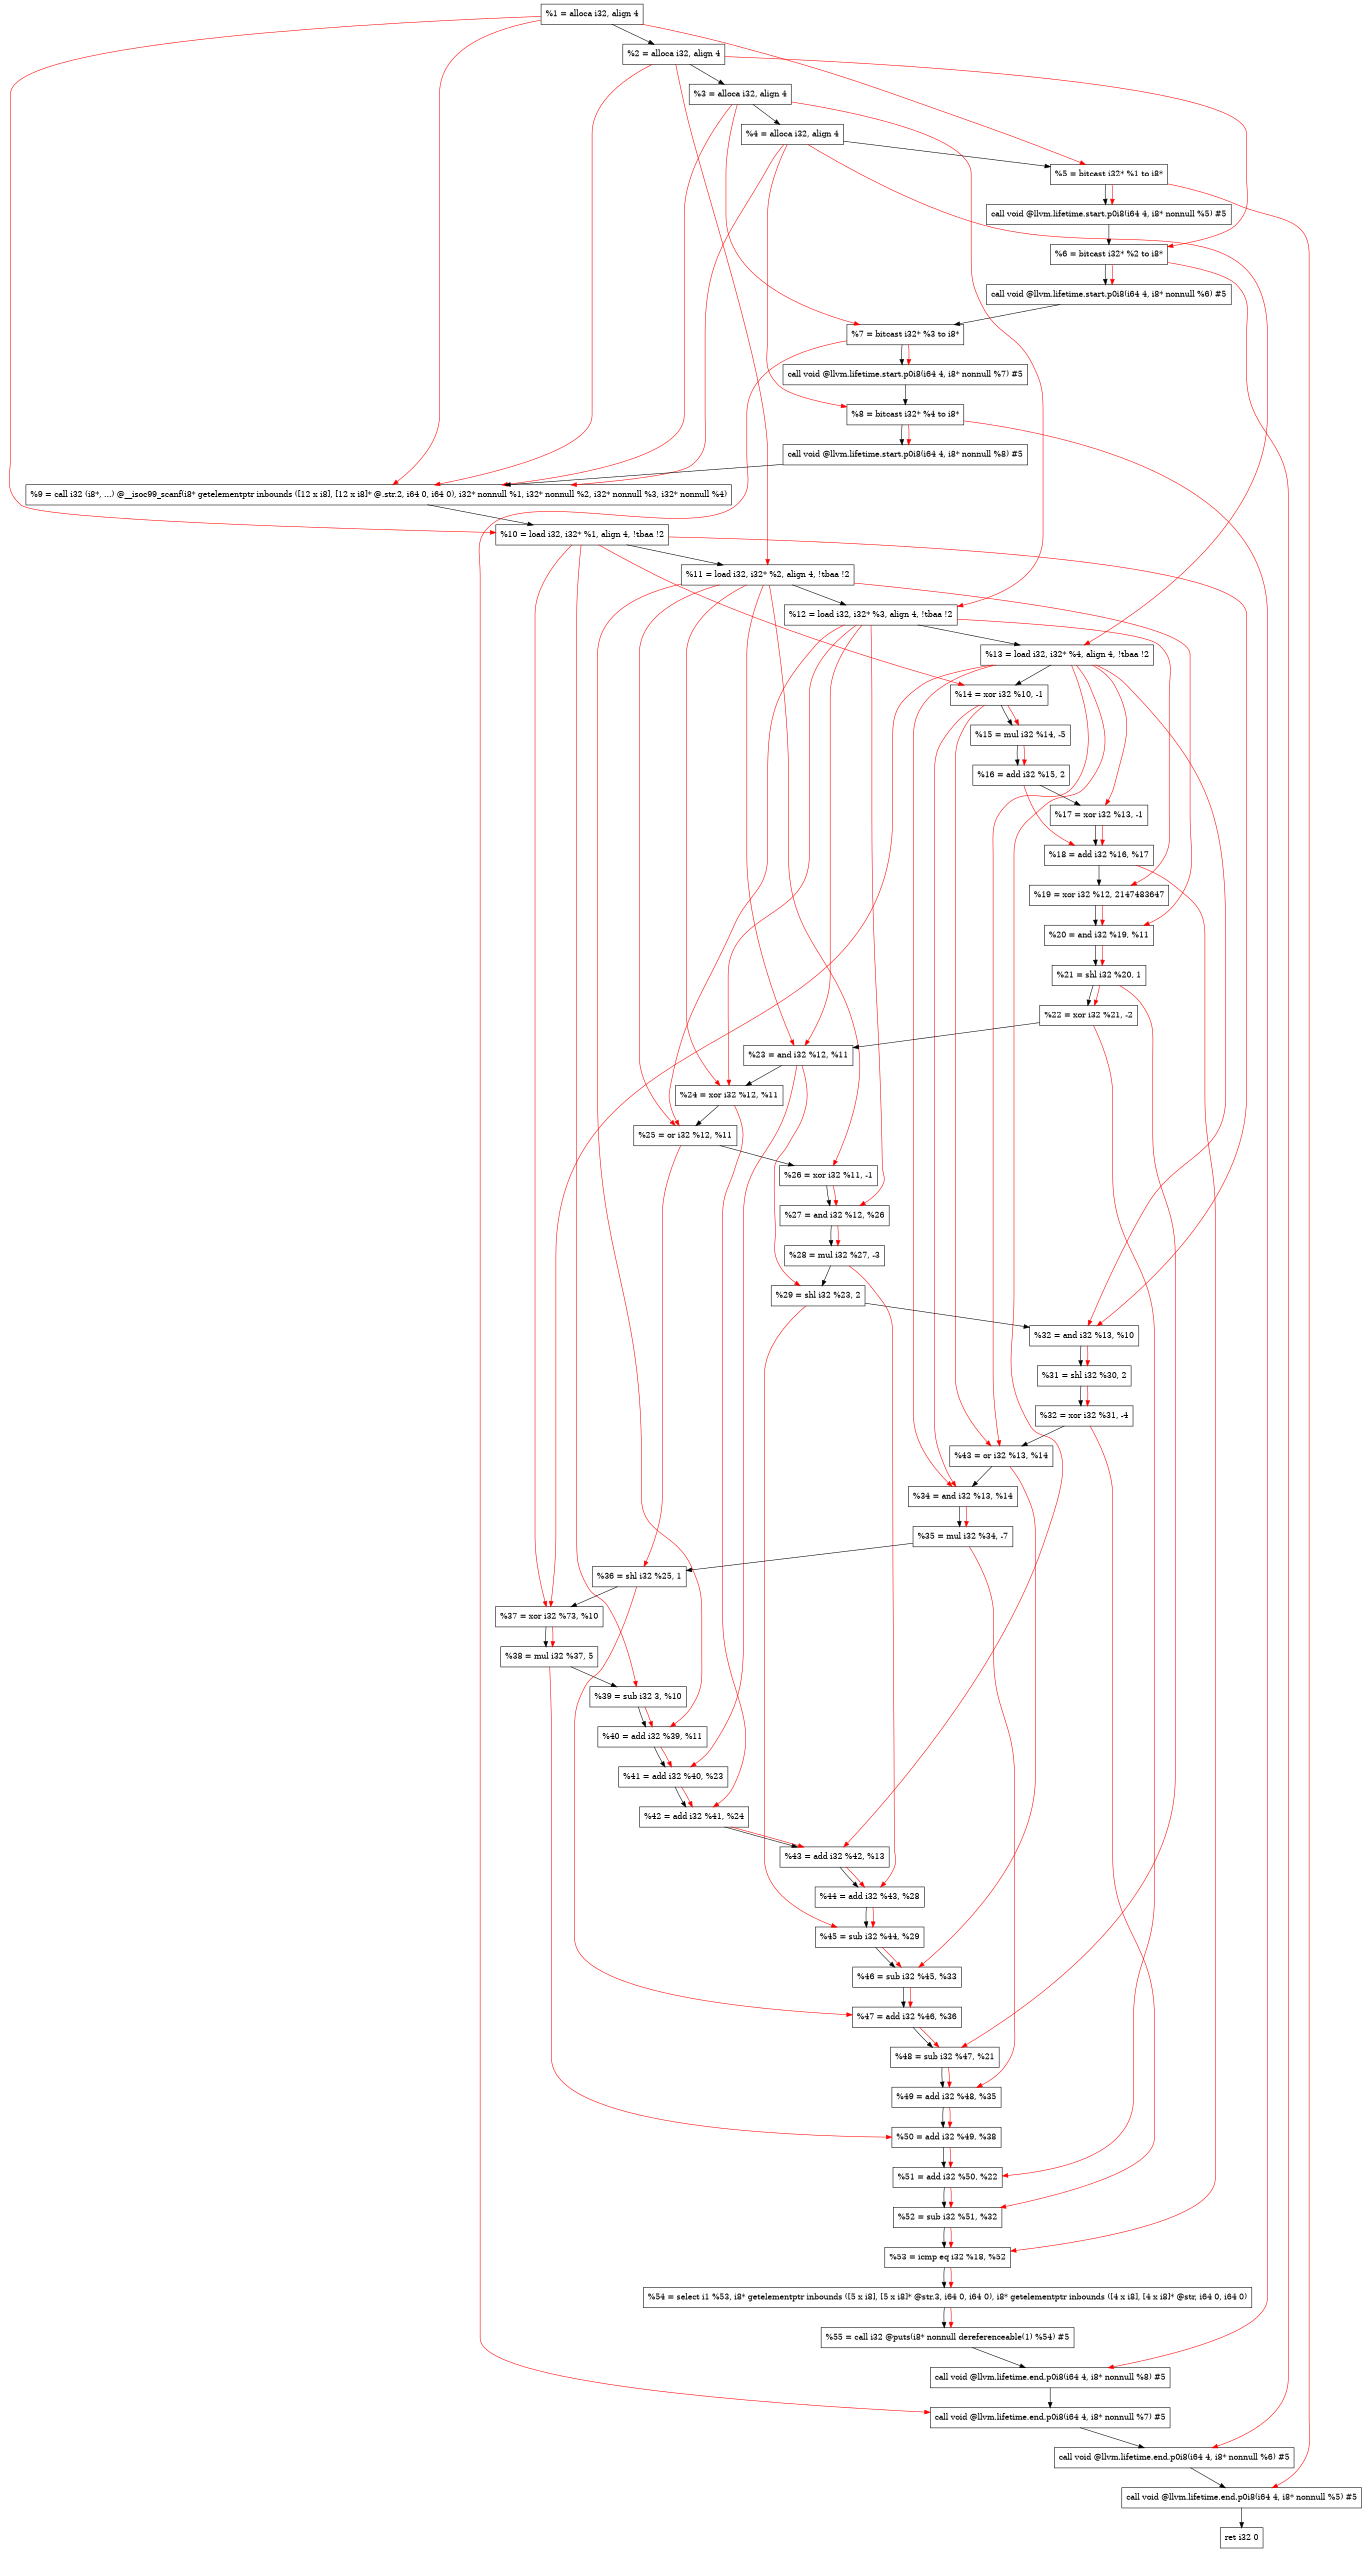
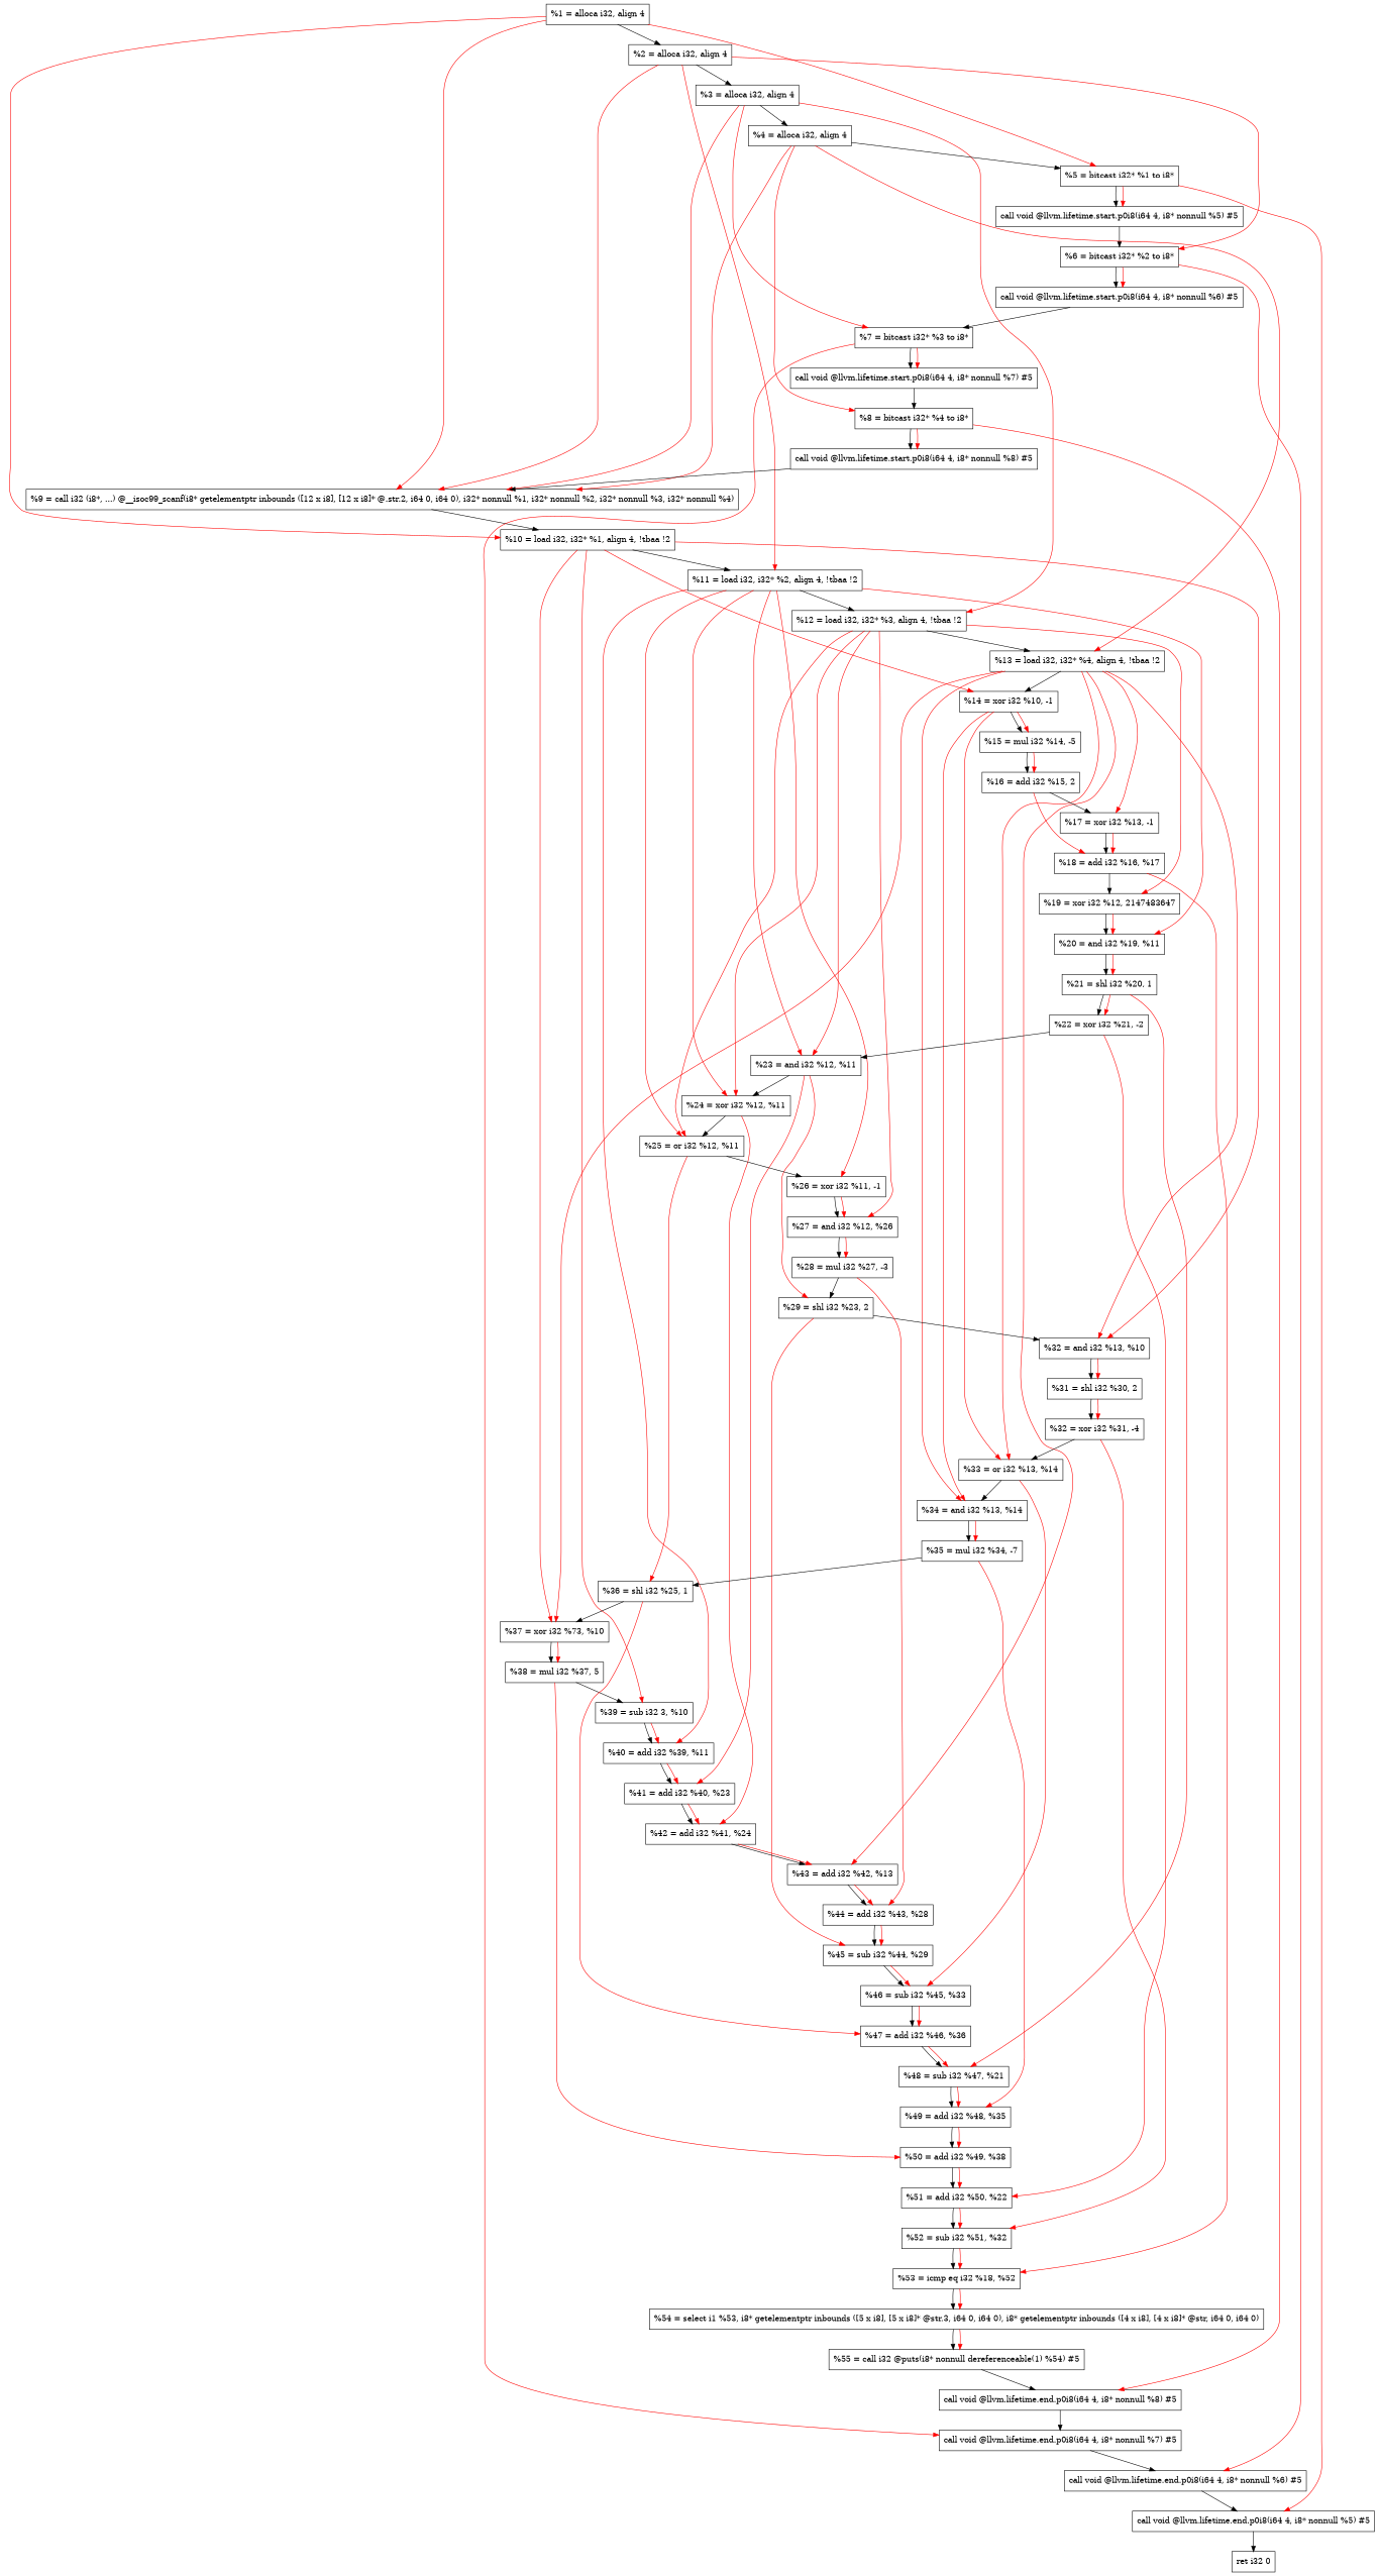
  digraph {
    node [shape=record]
    edge [color=red]
    n1 [label="  %1 = alloca i32, align 4"]
    n2 [label="  %2 = alloca i32, align 4"]
    n3 [label="  %5 = bitcast i32* %1 to i8*"]
    n4 [label="  %9 = call i32 (i8*, ...) @__isoc99_scanf(i8* getelementptr inbounds ([12 x i8], [12 x i8]* @.str.2, i64 0, i64 0), i32* nonnull %1, i32* nonnull %2, i32* nonnull %3, i32* nonnull %4)"]
    n5 [label="  %10 = load i32, i32* %1, align 4, !tbaa !2"]
    n6 [label="  %3 = alloca i32, align 4"]
    n7 [label="  %6 = bitcast i32* %2 to i8*"]
    n8 [label="  %11 = load i32, i32* %2, align 4, !tbaa !2"]
    n9 [label="  call void @llvm.lifetime.start.p0i8(i64 4, i8* nonnull %5) #5"]
    n10 [label="  call void @llvm.lifetime.end.p0i8(i64 4, i8* nonnull %5) #5"]
    n11 [label="  %14 = xor i32 %10, -1"]
    n12 [label="%32 = and i32 %13, %10"]
    n13 [label="%37 = xor i32 %73, %10"]
    n14 [label="  %39 = sub i32 3, %10"]
    n15 [label="  %4 = alloca i32, align 4"]
    n16 [label="  %7 = bitcast i32* %3 to i8*"]
    n17 [label="  %12 = load i32, i32* %3, align 4, !tbaa !2"]
    n18 [label="  call void @llvm.lifetime.start.p0i8(i64 4, i8* nonnull %6) #5"]
    n19 [label="  call void @llvm.lifetime.end.p0i8(i64 4, i8* nonnull %6) #5"]
    n20 [label="  %20 = and i32 %19, %11"]
    n21 [label="  %23 = and i32 %12, %11"]
    n22 [label="  %24 = xor i32 %12, %11"]
    n23 [label="  %25 = or i32 %12, %11"]
    n24 [label="  %26 = xor i32 %11, -1"]
    n25 [label="  %40 = add i32 %39, %11"]
    n26 [label="  %8 = bitcast i32* %4 to i8*"]
    n27 [label="  %13 = load i32, i32* %4, align 4, !tbaa !2"]
    n28 [label="  call void @llvm.lifetime.start.p0i8(i64 4, i8* nonnull %7) #5"]
    n29 [label="  call void @llvm.lifetime.end.p0i8(i64 4, i8* nonnull %7) #5"]
    n30 [label="  %19 = xor i32 %12, 2147483647"]
    n31 [label="  %27 = and i32 %12, %26"]
    n32 [label="  call void @llvm.lifetime.start.p0i8(i64 4, i8* nonnull %8) #5"]
    n33 [label="  call void @llvm.lifetime.end.p0i8(i64 4, i8* nonnull %8) #5"]
    n34 [label="  %17 = xor i32 %13, -1"]
-   n35 [label="%43 = or i32 %13, %14"]
+   n35 [label="  %33 = or i32 %13, %14"]
    n36 [label="  %34 = and i32 %13, %14"]
    n37 [label="  %43 = add i32 %42, %13"]
    n38 [label="  ret i32 0"]
    n39 [label="  %15 = mul i32 %14, -5"]
    n40 [label="  %31 = shl i32 %30, 2"]
    n41 [label="  %38 = mul i32 %37, 5"]
    n42 [label="  %21 = shl i32 %20, 1"]
    n43 [label="  %29 = shl i32 %23, 2"]
    n44 [label="  %41 = add i32 %40, %23"]
    n45 [label="  %42 = add i32 %41, %24"]
    n46 [label="  %36 = shl i32 %25, 1"]
    n47 [label="  %28 = mul i32 %27, -3"]
    n48 [label="  %18 = add i32 %16, %17"]
    n49 [label="  %46 = sub i32 %45, %33"]
    n50 [label="  %35 = mul i32 %34, -7"]
    n51 [label="  %44 = add i32 %43, %28"]
    n52 [label="  %16 = add i32 %15, 2"]
    n53 [label="  %53 = icmp eq i32 %18, %52"]
    n54 [label="  %54 = select i1 %53, i8* getelementptr inbounds ([5 x i8], [5 x i8]* @str.3, i64 0, i64 0), i8* getelementptr inbounds ([4 x i8], [4 x i8]* @str, i64 0, i64 0)"]
    n55 [label="  %22 = xor i32 %21, -2"]
    n56 [label="  %48 = sub i32 %47, %21"]
    n57 [label="  %51 = add i32 %50, %22"]
    n58 [label="  %49 = add i32 %48, %35"]
    n59 [label="  %52 = sub i32 %51, %32"]
    n60 [label="  %45 = sub i32 %44, %29"]
    n61 [label="  %47 = add i32 %46, %36"]
    n62 [label="  %32 = xor i32 %31, -4"]
    n63 [label="  %50 = add i32 %49, %38"]
    n64 [label="  %55 = call i32 @puts(i8* nonnull dereferenceable(1) %54) #5"]
    n1 -> n2 [color=""]
    n1 -> n3
    n1 -> n4
    n1 -> n5
    n2 -> n4
    n2 -> n6 [color=""]
    n2 -> n7
    n2 -> n8
    n3 -> n9 [color=""]
    n3 -> n9
    n3 -> n10
    n4 -> n5 [color=""]
    n5 -> n8 [color=""]
    n5 -> n11
    n5 -> n12
    n5 -> n13
    n5 -> n14
    n6 -> n4
    n6 -> n15 [color=""]
    n6 -> n16
    n6 -> n17
    n7 -> n18 [color=""]
    n7 -> n18
    n7 -> n19
    n8 -> n17 [color=""]
    n8 -> n20
    n8 -> n21
    n8 -> n22
    n8 -> n23
    n8 -> n24
    n8 -> n25
    n9 -> n7 [color=""]
    n10 -> n38 [color=""]
    n11 -> n35
    n11 -> n36
    n11 -> n39 [color=""]
    n11 -> n39
    n12 -> n40 [color=""]
    n12 -> n40
    n13 -> n41 [color=""]
    n13 -> n41
    n14 -> n25 [color=""]
    n14 -> n25
    n15 -> n3 [color=""]
    n15 -> n4
    n15 -> n26
    n15 -> n27
    n16 -> n28 [color=""]
    n16 -> n28
    n16 -> n29
    n17 -> n21
    n17 -> n22
    n17 -> n23
    n17 -> n27 [color=""]
    n17 -> n30
    n17 -> n31
    n18 -> n16 [color=""]
    n19 -> n10 [color=""]
    n20 -> n42 [color=""]
    n20 -> n42
    n21 -> n22 [color=""]
    n21 -> n43
    n21 -> n44
    n22 -> n23 [color=""]
    n22 -> n45
    n23 -> n24 [color=""]
    n23 -> n46
    n24 -> n31 [color=""]
    n24 -> n31
    n25 -> n44 [color=""]
    n25 -> n44
    n26 -> n32 [color=""]
    n26 -> n32
    n26 -> n33
    n27 -> n11 [color=""]
    n27 -> n12
    n27 -> n13
    n27 -> n34
    n27 -> n35
    n27 -> n36
    n27 -> n37
    n28 -> n26 [color=""]
    n29 -> n19 [color=""]
    n30 -> n20 [color=""]
    n30 -> n20
    n31 -> n47 [color=""]
    n31 -> n47
    n32 -> n4 [color=""]
    n33 -> n29 [color=""]
    n34 -> n48 [color=""]
    n34 -> n48
    n35 -> n36 [color=""]
    n35 -> n49
    n36 -> n50 [color=""]
    n36 -> n50
    n37 -> n51 [color=""]
    n37 -> n51
    n39 -> n52 [color=""]
    n39 -> n52
    n40 -> n62 [color=""]
    n40 -> n62
    n41 -> n14 [color=""]
    n41 -> n63
    n42 -> n55 [color=""]
    n42 -> n55
    n42 -> n56
    n43 -> n12 [color=""]
    n43 -> n60
    n44 -> n45 [color=""]
    n44 -> n45
    n45 -> n37 [color=""]
    n45 -> n37
    n46 -> n13 [color=""]
    n46 -> n61
    n47 -> n43 [color=""]
    n47 -> n51
    n48 -> n30 [color=""]
    n48 -> n53
    n49 -> n61 [color=""]
    n49 -> n61
    n50 -> n46 [color=""]
    n50 -> n58
    n51 -> n60 [color=""]
    n51 -> n60
    n52 -> n34 [color=""]
    n52 -> n48
    n53 -> n54 [color=""]
    n53 -> n54
    n54 -> n64 [color=""]
    n54 -> n64
    n55 -> n21 [color=""]
    n55 -> n57
    n56 -> n58 [color=""]
    n56 -> n58
    n57 -> n59 [color=""]
    n57 -> n59
    n58 -> n63 [color=""]
    n58 -> n63
    n59 -> n53 [color=""]
    n59 -> n53
    n60 -> n49 [color=""]
    n60 -> n49
    n61 -> n56 [color=""]
    n61 -> n56
    n62 -> n35 [color=""]
    n62 -> n59
    n63 -> n57 [color=""]
    n63 -> n57
    n64 -> n33 [color=""]
  }
